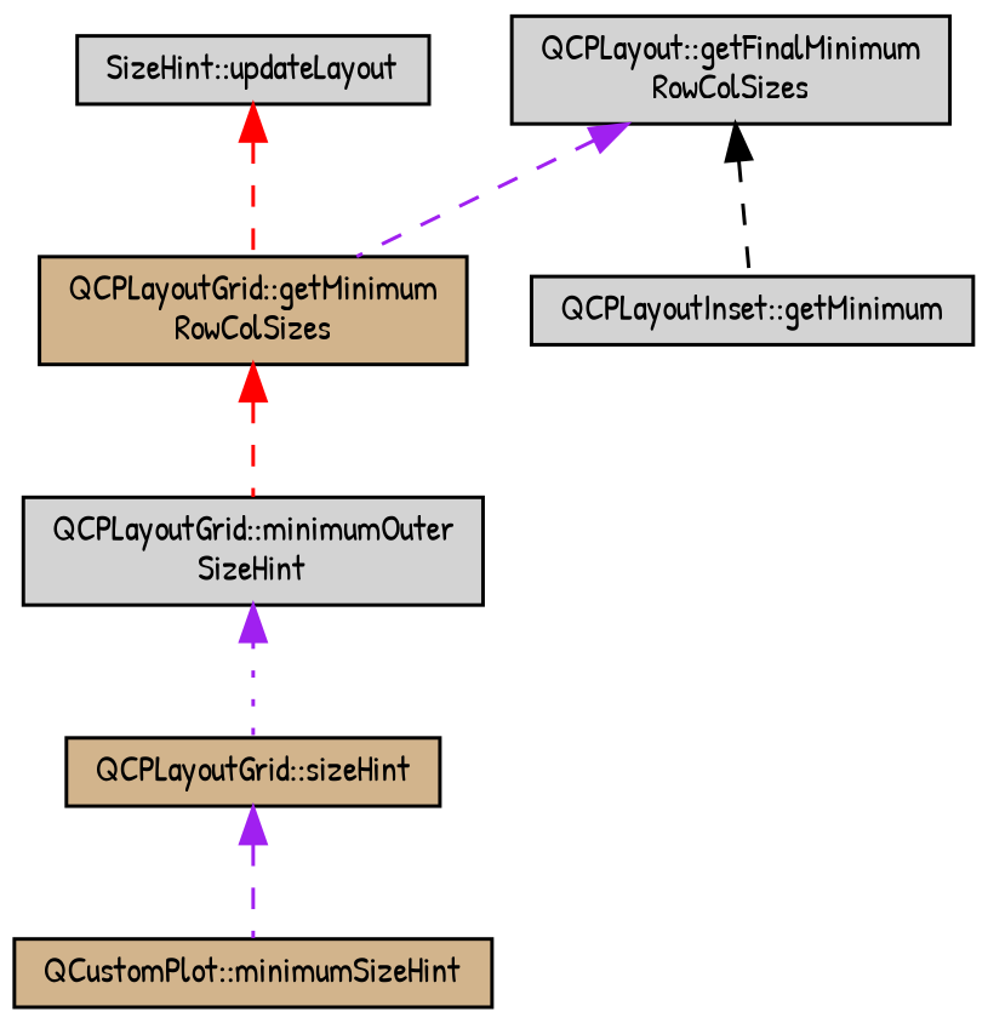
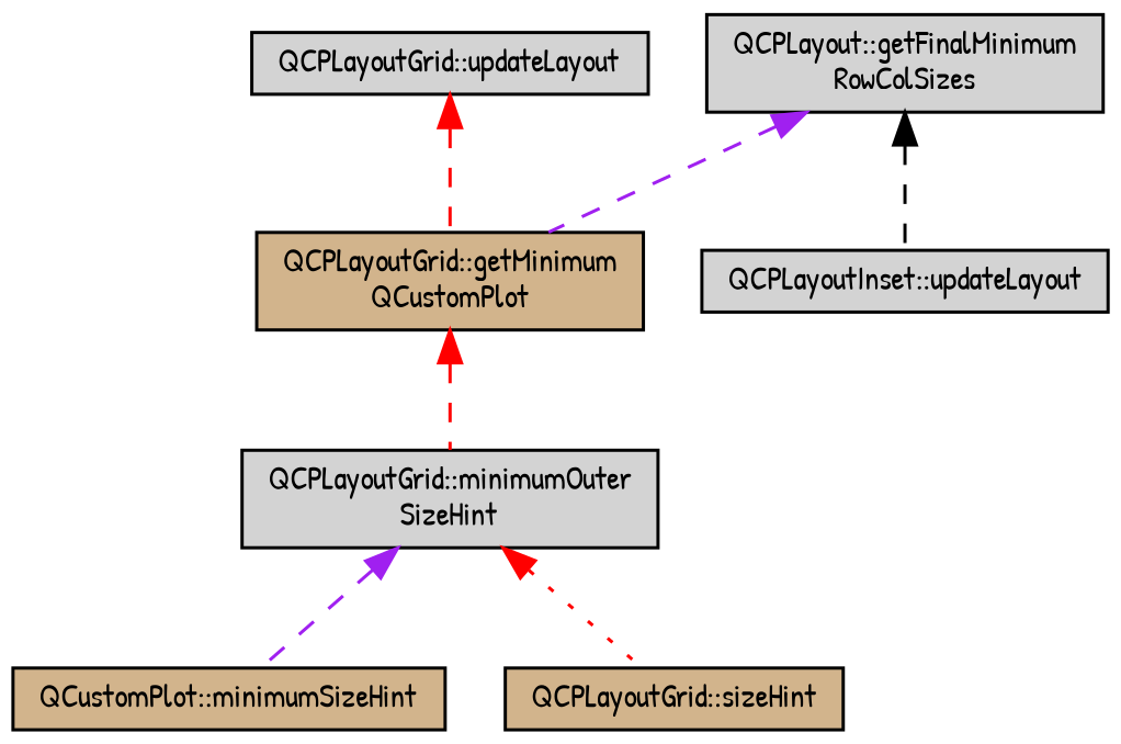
  digraph {
    fontname="Patrick Hand"
    rankdir=TB
    node [color=black fillcolor=lightgrey fontname="Patrick Hand" fontsize=10 shape=record style=filled]
    edge [color=purple dir=back fontname="Patrick Hand" fontsize=10 labelfontname=Helvetica labelfontsize=10 style=dashed]
    n1 [fontcolor=black height=0.2 label="QCPLayout::getFinalMinimum\lRowColSizes" width=0.4]
-   n2 [fillcolor=tan height=0.2 label="QCPLayoutGrid::getMinimum\lRowColSizes" width=0.4]
-   n3 [height=0.2 label="QCPLayoutInset::getMinimum" width=0.4]
+   n2 [fillcolor=tan height=0.2 label="QCPLayoutGrid::getMinimum\lQCustomPlot" width=0.4]
+   n3 [height=0.2 label="QCPLayoutInset::updateLayout" width=0.4]
    n4 [height=0.2 label="QCPLayoutGrid::minimumOuter\lSizeHint" width=0.4]
    n5 [fillcolor=tan height=0.2 label="QCustomPlot::minimumSizeHint" width=0.4]
    n6 [fillcolor=tan height=0.2 label="QCPLayoutGrid::sizeHint" width=0.4]
-   n7 [height=0.2 label="SizeHint::updateLayout" width=0.4]
+   n7 [height=0.2 label="QCPLayoutGrid::updateLayout" width=0.4]
    n1 -> n2
    n1 -> n3 [color=black]
    n2 -> n4 [color=red]
-   n6 -> n5
-   n4 -> n6 [style=dotted]
+   n4 -> n5
+   n4 -> n6 [color=red style=dotted]
    n7 -> n2 [color=red]
  }
